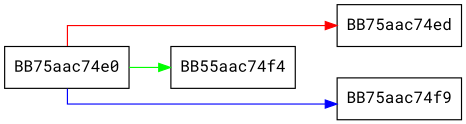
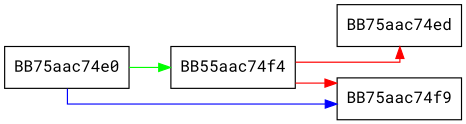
  digraph {
    fontname="Roboto Mono"
    rankdir=LR
    splines=ortho
    node [fontname="Roboto Mono" shape=box]
    edge [color=red fontname="Roboto Mono"]
    n1 [label=BB55aac74f4]
    BB75aac74e0
    BB75aac74ed
    BB75aac74f9
+   n1 -> BB75aac74f9
    BB75aac74e0 -> n1 [color=green]
-   BB75aac74e0 -> BB75aac74ed
+   n1 -> BB75aac74ed
    BB75aac74e0 -> BB75aac74f9 [color=blue]
  }
